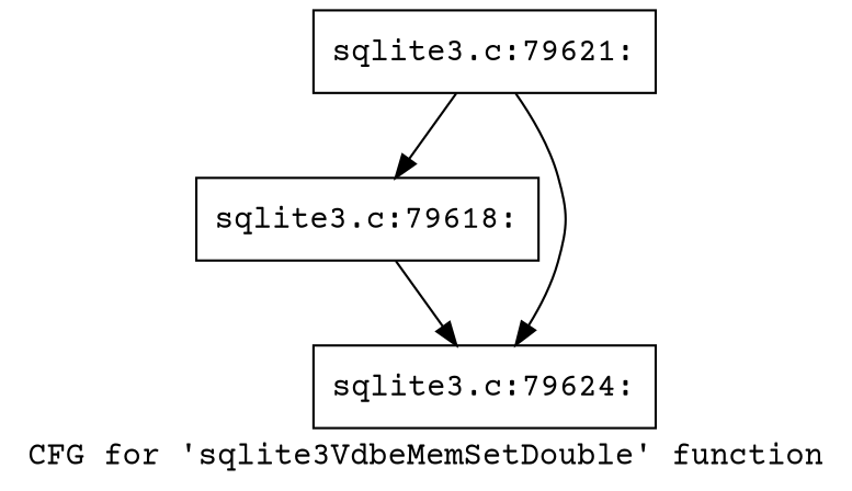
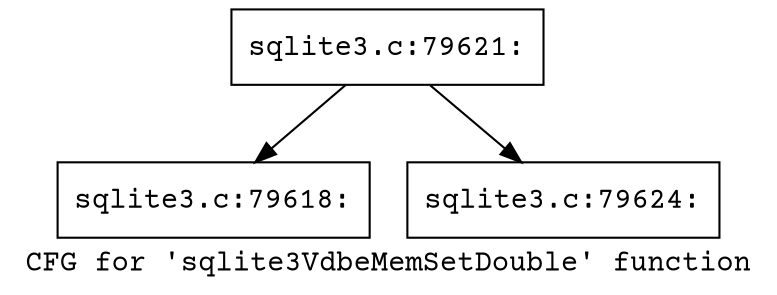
  digraph {
    fontname="Courier Prime"
    label="CFG for 'sqlite3VdbeMemSetDouble' function"
    node [fontname="Courier Prime" shape=record]
    edge [fontname="Courier Prime"]
    n1 [label="{sqlite3.c:79618:}"]
    n2 [label="{sqlite3.c:79624:}"]
    n3 [label="{sqlite3.c:79621:}"]
-   n1 -> n2
    n3 -> n1
    n3 -> n2
  }
